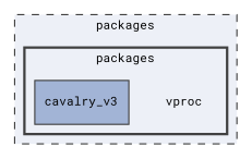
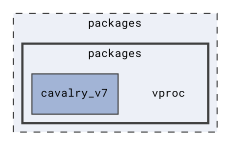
  digraph {
    compound=true
    fontname="Roboto Mono"
    node [fontname="Roboto Mono" fontsize=10]
    n1 [label=vproc shape=plaintext]
-   n2 [color=grey25 fillcolor="#a2b4d6" label=cavalry_v3 shape=box style="filled,"]
+   n2 [color=grey25 fillcolor="#a2b4d6" label=cavalry_v7 shape=box style="filled,"]
    subgraph cluster_1 {
      bgcolor="#edf0f7"
      fontsize=10
      label=packages
      pencolor=grey25
      style="filled,dashed,"
      subgraph cluster_2 {
        bgcolor="#edf0f7"
        fontsize=10
        pencolor=grey25
        style="filled,bold,"
        n1
        n2
      }
    }
  }
